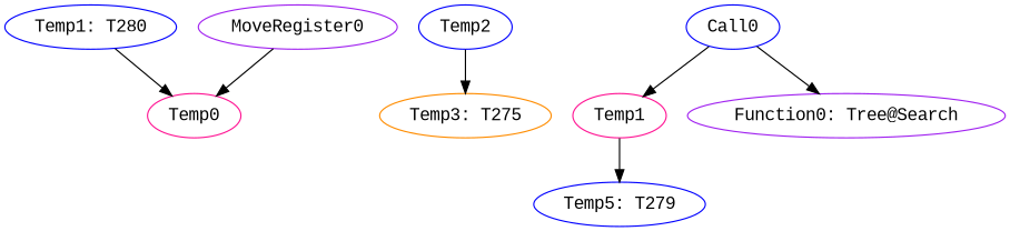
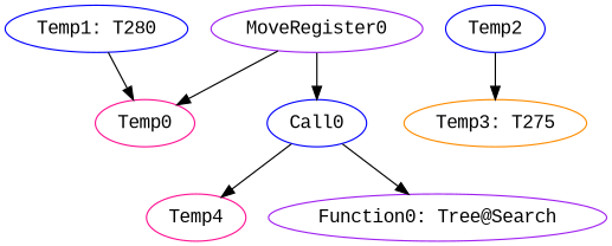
  digraph {
    fontname="Liberation Mono"
    ordering=out
    node [color=blue fontname="Liberation Mono"]
    edge [fontname="Liberation Mono"]
    Temp0 [color=deeppink]
    "Temp1: T280"
    n3 [color=darkorange label="Temp3: T275"]
    Temp2
    MoveRegister0 [color=purple]
    Call0
-   Temp4 [color=deeppink label=Temp1]
+   Temp4 [color=deeppink]
    "Function0: Tree@Search" [color=purple]
-   "Temp5: T279"
    "Temp1: T280" -> Temp0
    Temp2 -> n3
    MoveRegister0 -> Temp0
+   MoveRegister0 -> Call0
    Call0 -> Temp4
    Call0 -> "Function0: Tree@Search"
-   Temp4 -> "Temp5: T279"
  }
